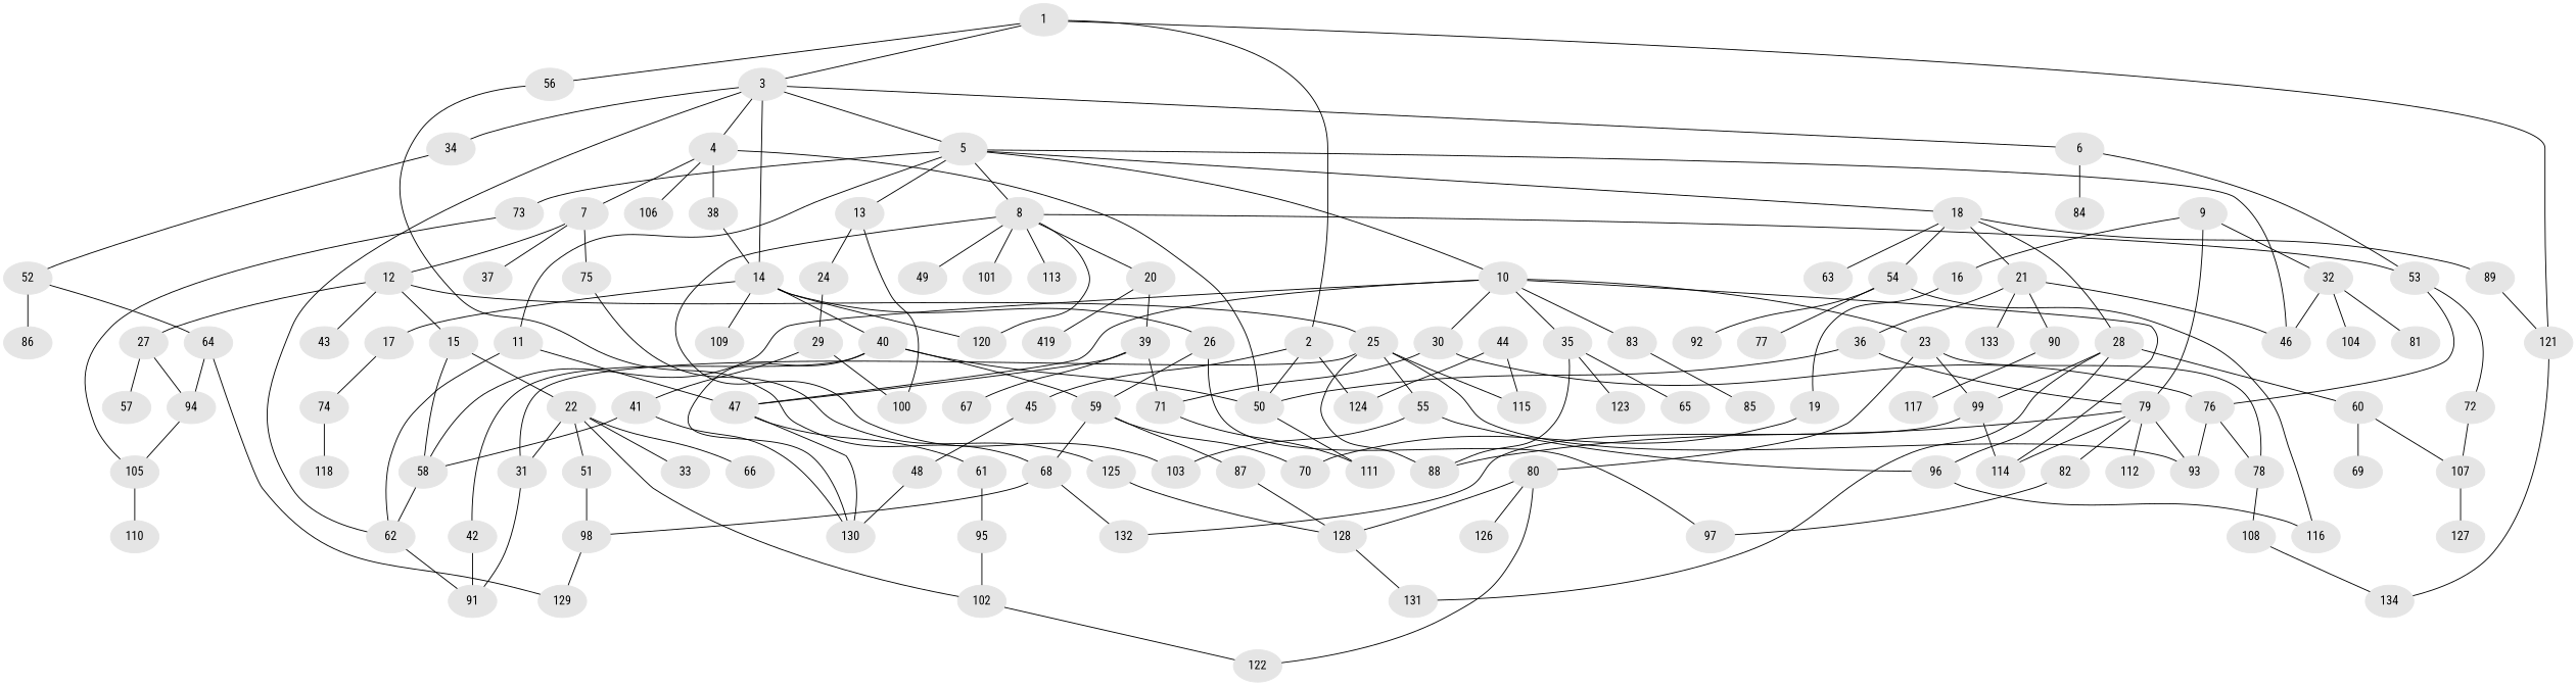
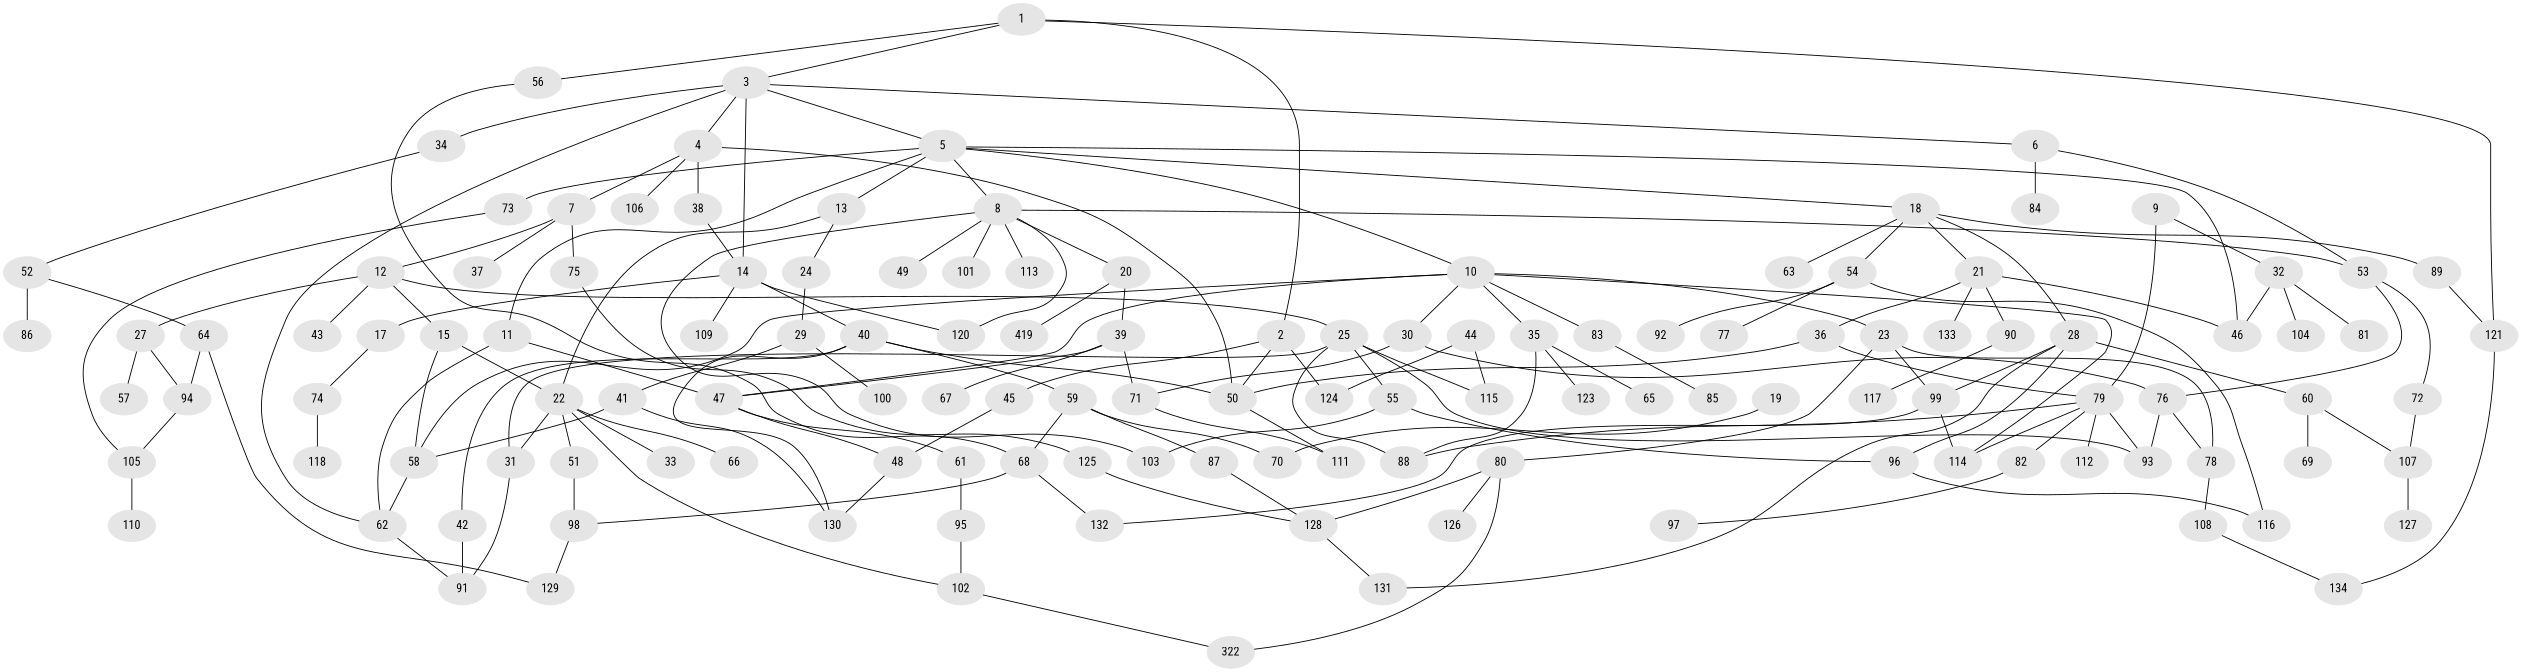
  graph {
    fontname="Roboto Condensed"
    node [color=gray90 fontname="Roboto Condensed" style=filled]
    edge [fontname="Roboto Condensed"]
    1
    2
    3
    56
    121
    45
    50
    124
    4
    5
    6
    14
    34
    62
    68
    134
    9
-   16
    32
    79
    48
    111
    7
    38
    106
    8
    10
    11
    13
    18
    46
    73
    53
    84
    120
    17
-   26
    40
    109
    52
    91
    12
    37
    75
    20
    49
    101
    103
    113
    23
    30
    35
    47
    58
    83
    114
    22
    24
    21
    28
    54
    63
    89
    105
    76
    72
    15
    25
    27
    43
    125
    39
    n73 [label=419]
    19
    81
    104
    88
    93
    82
    112
    78
    80
    99
    71
    65
    123
    61
    85
    31
    55
    115
    57
    94
    33
    51
    66
    102
    29
    74
    59
    97
    42
    130
    70
    118
    36
    90
    133
    60
    96
    131
    77
    92
    116
    67
    117
    98
-   122
+   122 [label=322]
    108
    126
    128
    132
    41
    100
    87
    69
    107
    64
    86
    44
    95
    129
    127
    110
    1 -- 2
    1 -- 3
    1 -- 56
    1 -- 121
    2 -- 45
    2 -- 50
    2 -- 124
    3 -- 4
    3 -- 5
    3 -- 6
    3 -- 14
    3 -- 34
    3 -- 62
    56 -- 68
    121 -- 134
    45 -- 48
    50 -- 111
    4 -- 50
    4 -- 7
    4 -- 38
    4 -- 106
    5 -- 8
    5 -- 10
    5 -- 11
    5 -- 13
    5 -- 18
    5 -- 46
    5 -- 73
    6 -- 53
    6 -- 84
    14 -- 120
    14 -- 17
-   14 -- 26
    14 -- 40
    14 -- 109
    34 -- 52
    62 -- 91
    68 -- 98
    68 -- 132
-   9 -- 16
    9 -- 32
    9 -- 79
-   16 -- 19
    32 -- 46
    32 -- 81
    32 -- 104
    79 -- 114
    79 -- 88
    79 -- 93
    79 -- 82
    79 -- 112
    48 -- 130
    7 -- 12
    7 -- 37
    7 -- 75
    38 -- 14
    8 -- 53
    8 -- 120
    8 -- 20
    8 -- 49
    8 -- 101
    8 -- 103
    8 -- 113
    10 -- 23
    10 -- 30
    10 -- 35
    10 -- 47
    10 -- 58
    10 -- 83
    10 -- 114
    11 -- 62
    11 -- 47
-   13 -- 100
+   13 -- 22
    13 -- 24
    18 -- 21
    18 -- 28
    18 -- 54
    18 -- 63
    18 -- 89
    73 -- 105
    53 -- 76
    53 -- 72
    17 -- 74
-   26 -- 59
-   26 -- 97
    40 -- 50
    40 -- 59
    40 -- 42
    40 -- 130
    52 -- 64
    52 -- 86
    12 -- 15
    12 -- 25
    12 -- 27
    12 -- 43
    75 -- 125
    20 -- 39
    20 -- n73
    23 -- 78
    23 -- 80
    23 -- 99
    30 -- 76
    30 -- 71
    35 -- 88
    35 -- 65
    35 -- 123
-   47 -- 130
+   47 -- 48
    47 -- 61
    58 -- 62
    83 -- 85
    22 -- 31
    22 -- 33
    22 -- 51
    22 -- 66
    22 -- 102
    24 -- 29
    21 -- 46
    21 -- 36
    21 -- 90
    21 -- 133
    28 -- 99
    28 -- 60
    28 -- 96
    28 -- 131
    54 -- 77
    54 -- 92
    54 -- 116
    89 -- 121
    105 -- 110
    76 -- 93
    76 -- 78
    72 -- 107
    15 -- 58
    15 -- 22
    25 -- 88
    25 -- 93
    25 -- 31
    25 -- 55
    25 -- 115
    27 -- 57
    27 -- 94
    125 -- 128
    39 -- 47
    39 -- 71
    39 -- 67
    19 -- 70
    82 -- 97
    78 -- 108
    80 -- 122
    80 -- 126
    80 -- 128
    99 -- 114
    99 -- 132
    71 -- 111
    61 -- 95
    31 -- 91
    55 -- 103
    55 -- 96
    94 -- 105
    51 -- 98
    102 -- 122
    29 -- 41
    29 -- 100
    74 -- 118
    59 -- 68
    59 -- 70
    59 -- 87
    42 -- 91
    36 -- 50
    36 -- 79
    90 -- 117
    60 -- 69
    60 -- 107
    96 -- 116
    98 -- 129
    108 -- 134
    128 -- 131
    41 -- 58
    41 -- 130
    87 -- 128
    107 -- 127
    64 -- 94
    64 -- 129
    44 -- 124
    44 -- 115
    95 -- 102
  }
